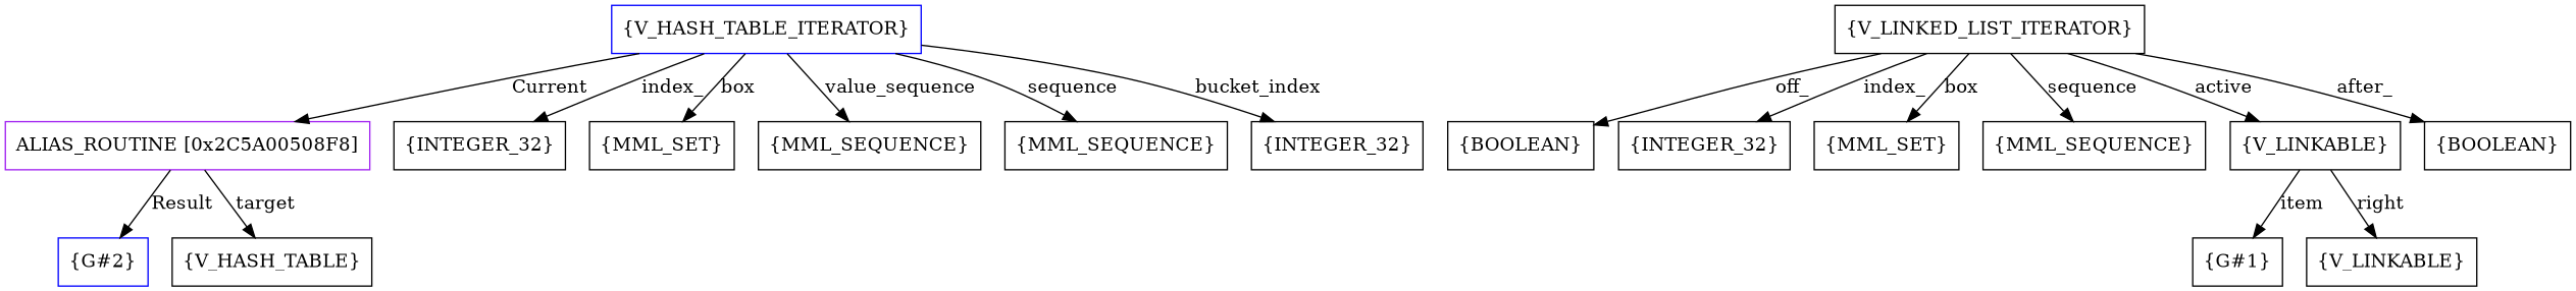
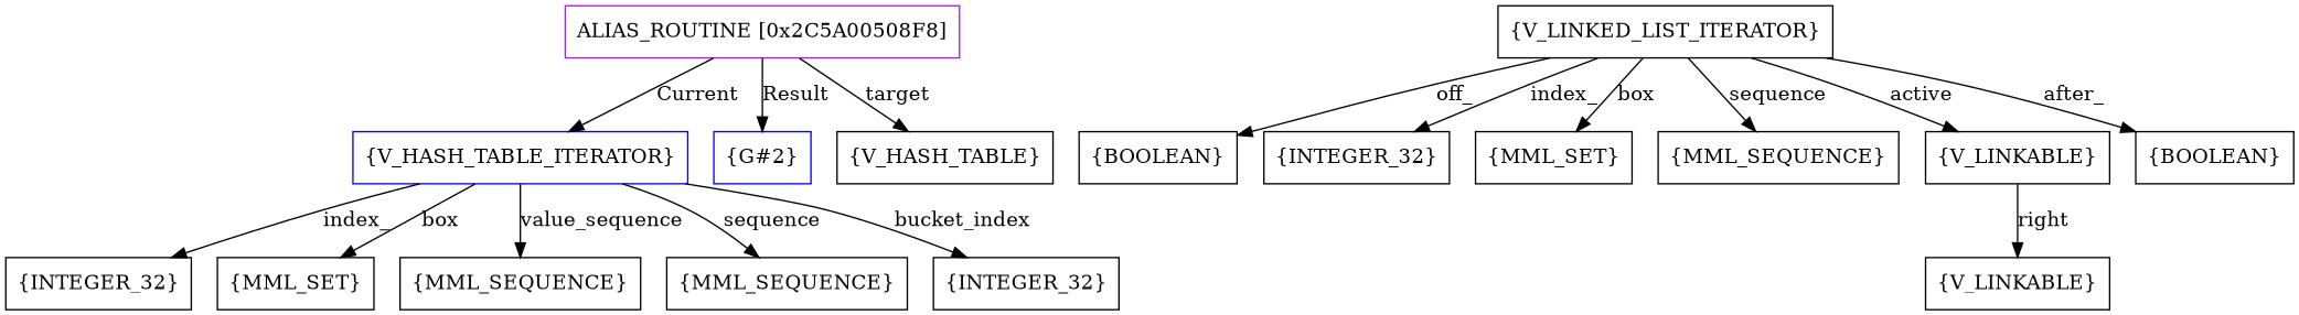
  digraph {
    node [shape=box]
    n1 [color=purple label=<ALIAS_ROUTINE [0x2C5A00508F8]>]
    n2 [color=blue label=<{V_HASH_TABLE_ITERATOR}>]
    n3 [color=blue label=<{G#2}>]
    n4 [label=<{V_HASH_TABLE}>]
    n5 [label=<{INTEGER_32}>]
    n6 [label=<{MML_SET}>]
    n7 [label=<{MML_SEQUENCE}>]
    n8 [label=<{MML_SEQUENCE}>]
    n9 [label=<{INTEGER_32}>]
    n10 [label=<{V_LINKED_LIST_ITERATOR}>]
    n11 [label=<{BOOLEAN}>]
    n12 [label=<{INTEGER_32}>]
    n13 [label=<{MML_SET}>]
    n14 [label=<{MML_SEQUENCE}>]
    n15 [label=<{V_LINKABLE}>]
    n16 [label=<{BOOLEAN}>]
-   n17 [label=<{G#1}>]
    n18 [label=<{V_LINKABLE}>]
-   n2 -> n1 [label=<Current>]
+   n1 -> n2 [label=<Current>]
    n1 -> n3 [label=<Result>]
    n1 -> n4 [label=<target>]
    n2 -> n5 [label=<index_>]
    n2 -> n6 [label=box]
    n2 -> n7 [label=<value_sequence>]
    n2 -> n8 [label=<sequence>]
    n2 -> n9 [label=<bucket_index>]
    n10 -> n11 [label=<off_>]
    n10 -> n12 [label=<index_>]
    n10 -> n13 [label=box]
    n10 -> n14 [label=<sequence>]
    n10 -> n15 [label=<active>]
    n10 -> n16 [label=<after_>]
-   n15 -> n17 [label=<item>]
    n15 -> n18 [label=<right>]
  }
